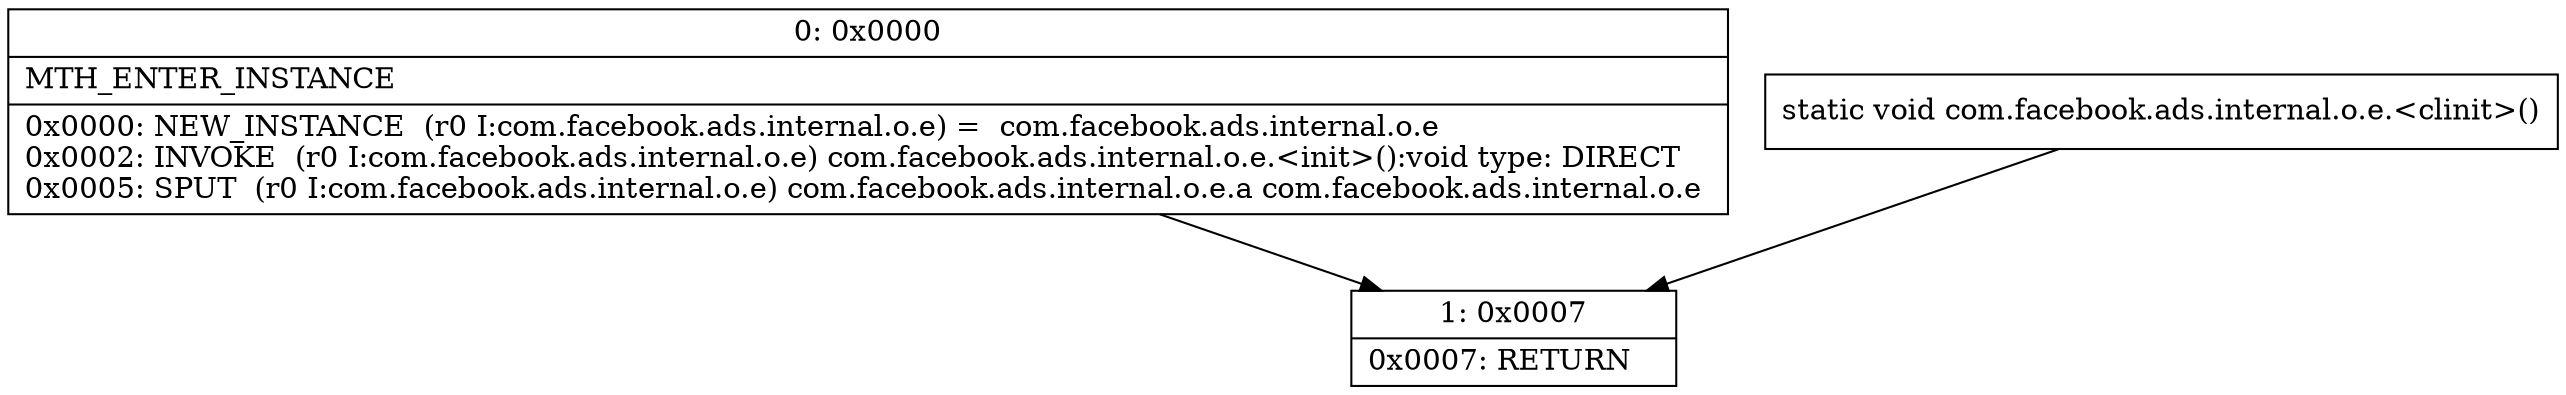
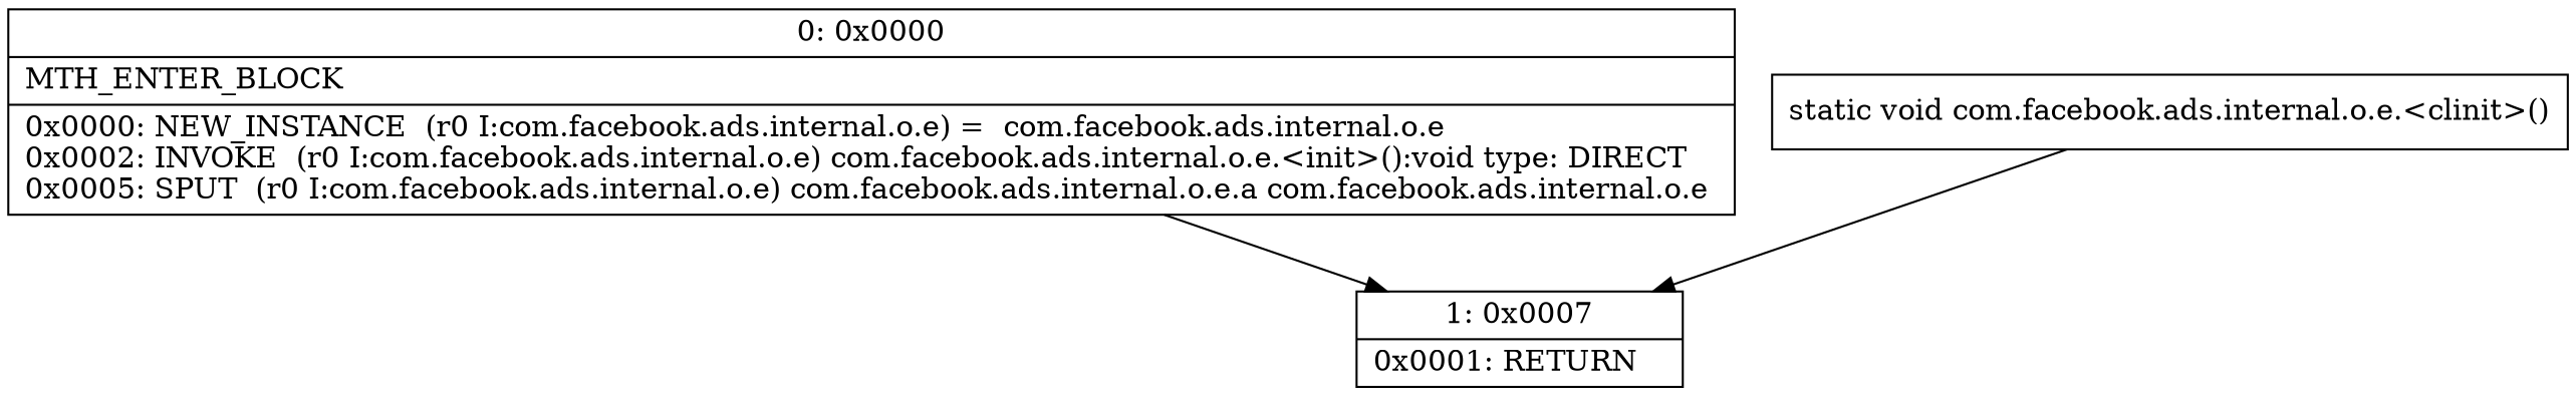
  digraph {
    node [shape=record]
-   n1 [label="{0\:\ 0x0000|MTH_ENTER_INSTANCE\l|0x0000: NEW_INSTANCE  (r0 I:com.facebook.ads.internal.o.e) =  com.facebook.ads.internal.o.e \l0x0002: INVOKE  (r0 I:com.facebook.ads.internal.o.e) com.facebook.ads.internal.o.e.\<init\>():void type: DIRECT \l0x0005: SPUT  (r0 I:com.facebook.ads.internal.o.e) com.facebook.ads.internal.o.e.a com.facebook.ads.internal.o.e \l}"]
-   n2 [label="{1\:\ 0x0007|0x0007: RETURN   \l}"]
+   n1 [label="{0\:\ 0x0000|MTH_ENTER_BLOCK\l|0x0000: NEW_INSTANCE  (r0 I:com.facebook.ads.internal.o.e) =  com.facebook.ads.internal.o.e \l0x0002: INVOKE  (r0 I:com.facebook.ads.internal.o.e) com.facebook.ads.internal.o.e.\<init\>():void type: DIRECT \l0x0005: SPUT  (r0 I:com.facebook.ads.internal.o.e) com.facebook.ads.internal.o.e.a com.facebook.ads.internal.o.e \l}"]
+   n2 [label="{1\:\ 0x0007|0x0001: RETURN   \l}"]
    n3 [label="{static void com.facebook.ads.internal.o.e.\<clinit\>() }"]
    n1 -> n2
    n3 -> n2
  }
